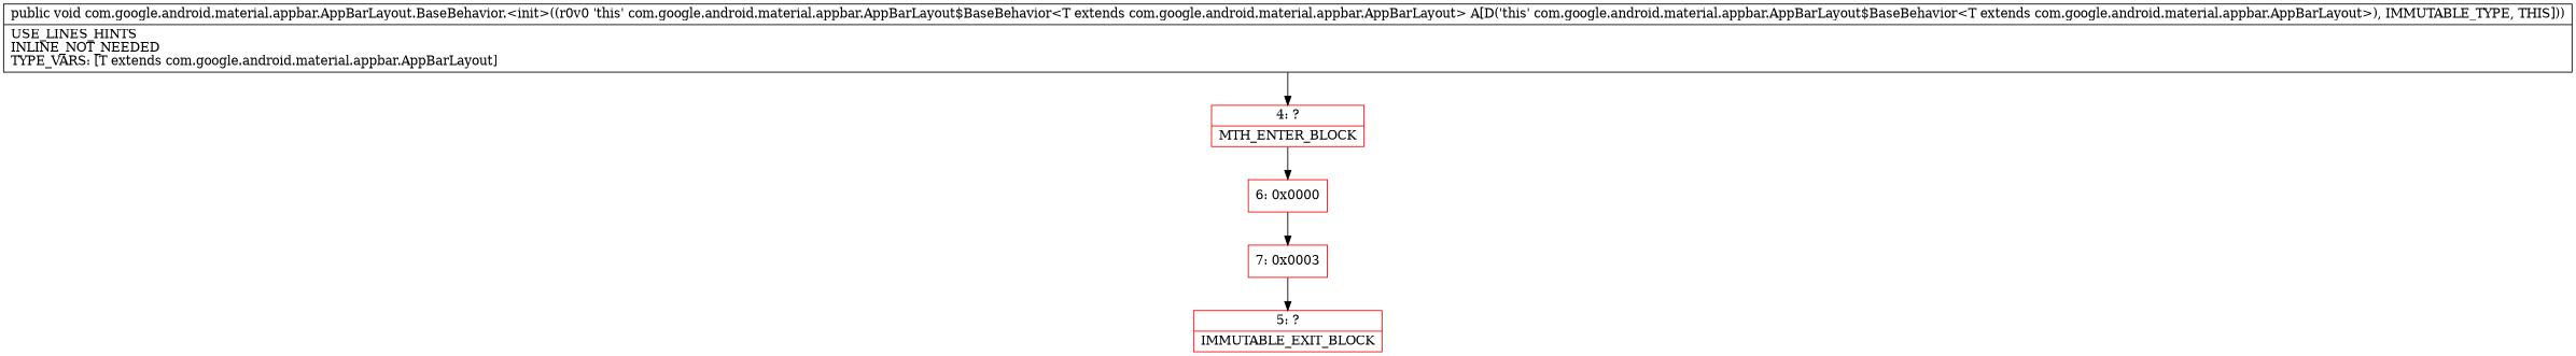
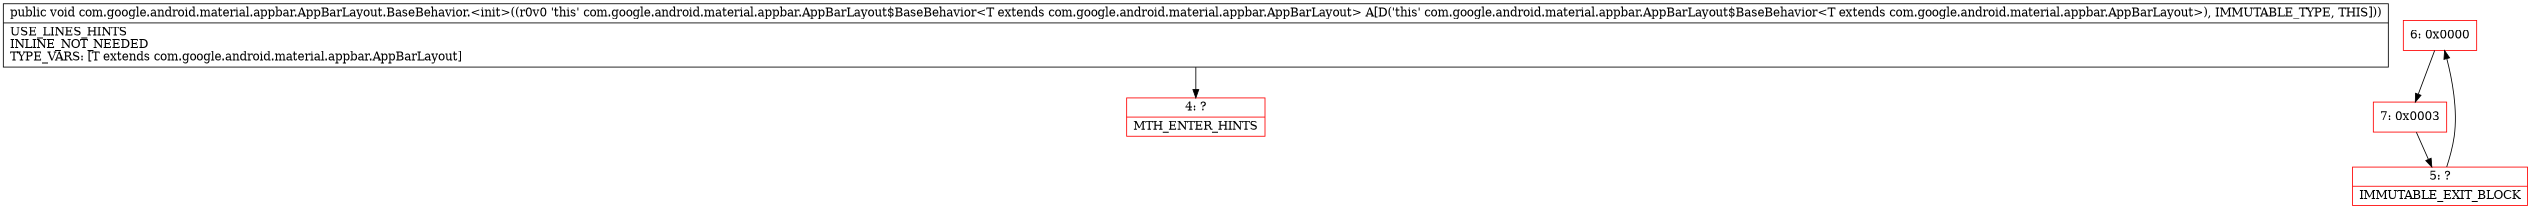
  digraph {
    node [color=red shape=record]
-   n1 [label="{4\:\ ?|MTH_ENTER_BLOCK\l}"]
+   n1 [label="{4\:\ ?|MTH_ENTER_HINTS\l}"]
    n2 [label="{6\:\ 0x0000}"]
    n3 [label="{7\:\ 0x0003}"]
    n4 [label="{5\:\ ?|IMMUTABLE_EXIT_BLOCK\l}"]
    n5 [label="{public void com.google.android.material.appbar.AppBarLayout.BaseBehavior.\<init\>((r0v0 'this' com.google.android.material.appbar.AppBarLayout$BaseBehavior\<T extends com.google.android.material.appbar.AppBarLayout\> A[D('this' com.google.android.material.appbar.AppBarLayout$BaseBehavior\<T extends com.google.android.material.appbar.AppBarLayout\>), IMMUTABLE_TYPE, THIS]))  | USE_LINES_HINTS\lINLINE_NOT_NEEDED\lTYPE_VARS: [T extends com.google.android.material.appbar.AppBarLayout]\l}" color=""]
    subgraph cluster_1 {
      label="R(0)"
    }
-   n1 -> n2
+   n4 -> n2
    n2 -> n3
    n3 -> n4
    n5 -> n1
  }
